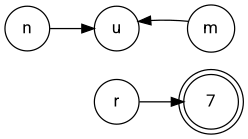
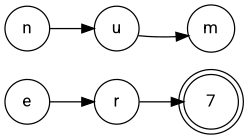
  digraph {
    fontname=Roboto
    rankdir=LR
    node [color=black fontname=Roboto shape=circle]
    edge [fontname=Roboto]
    n1 [label=7 shape=doublecircle]
    n
    u
    m
+   e
    r
    n -> u
-   m -> u
+   u -> m
+   e -> r
    r -> n1
  }
